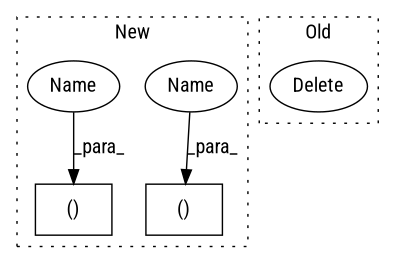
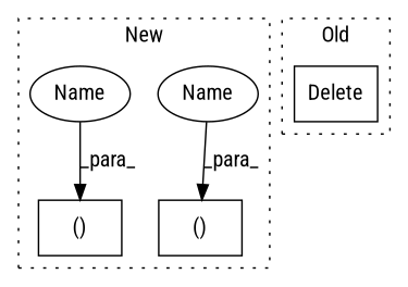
  digraph {
    fontname="Roboto Condensed"
    node [a=54 l=5 shape=box fontname="Roboto Condensed"]
    edge [fontname="Roboto Condensed"]
    n1 [l=17 label="()" s=2206]
    n2 [l=14 label="()" s=2814]
    n3 [a=87 label=Name s=2809 shape=ellipse]
    n4 [a=87 label=Name s=2201 shape=ellipse]
-   n5 [a=101 l=46 label=Delete s=2511 shape=ellipse]
+   n5 [a=101 l=46 label=Delete s=2511]
    subgraph cluster_1 {
      label=New
      style=dotted
      n1
      n2
      n3
      n4
    }
    subgraph cluster_2 {
      label=Old
      style=dotted
      n5
    }
    n3 -> n2 [label=_para_]
    n4 -> n1 [label=_para_]
  }
